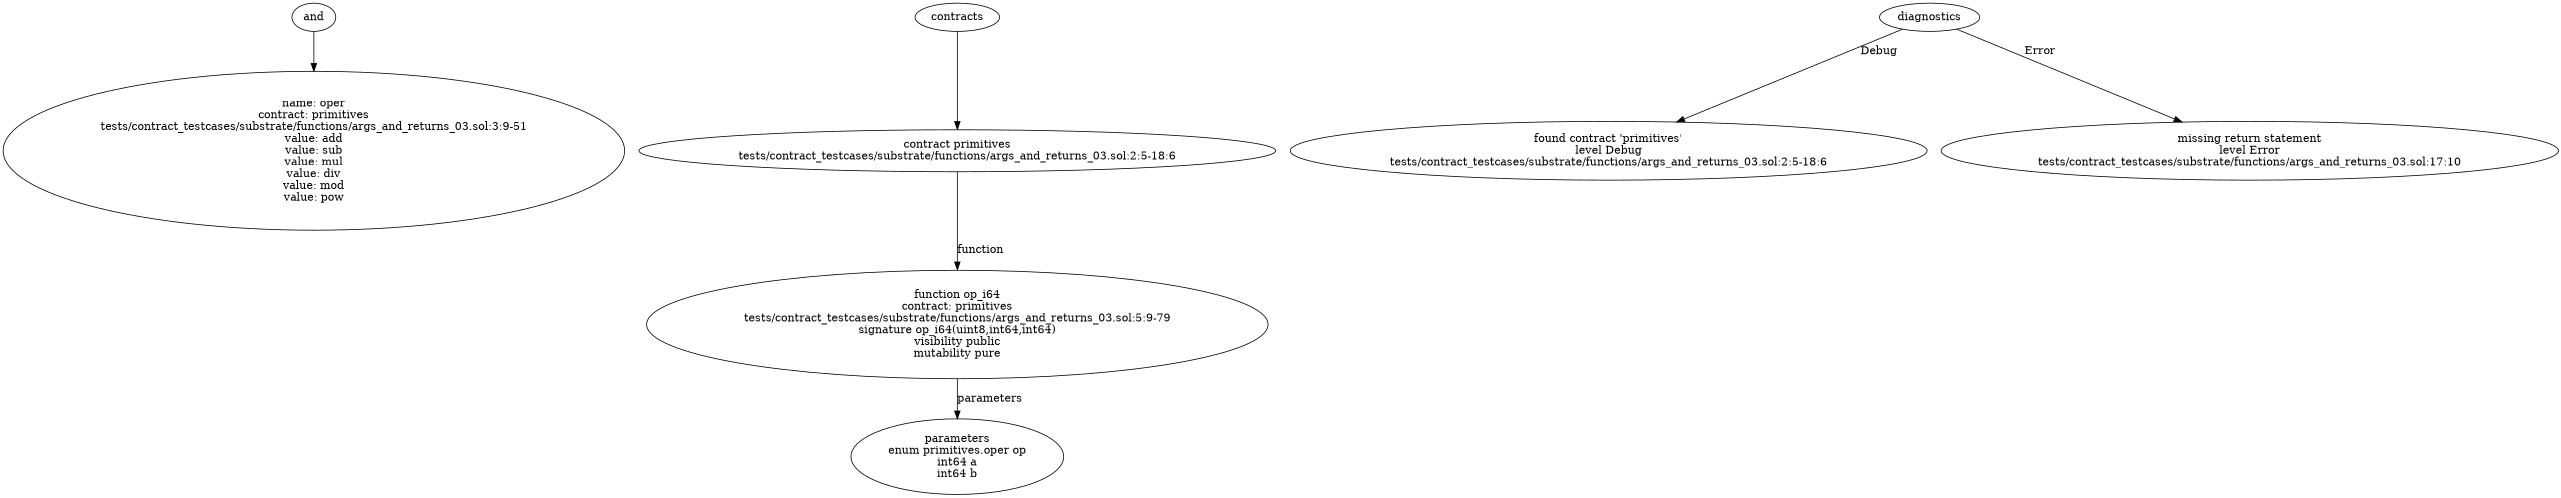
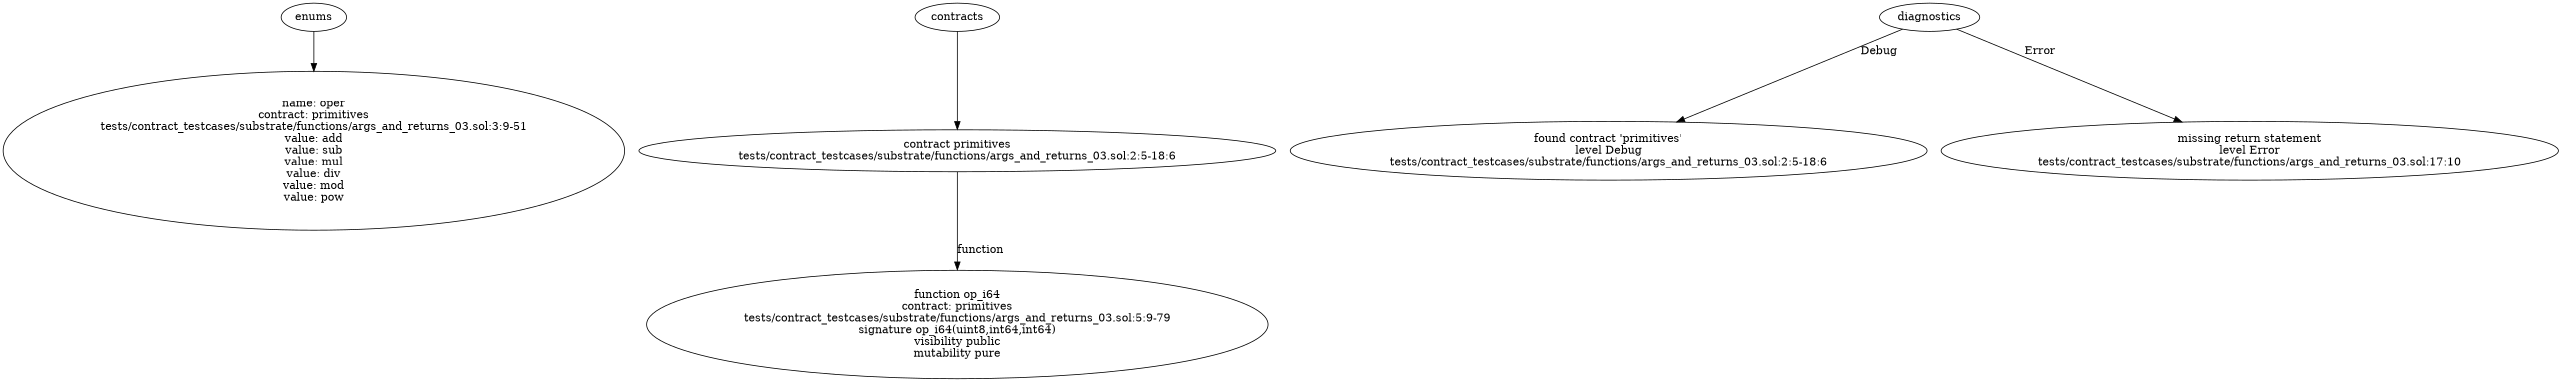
  strict digraph {
    n1 [label="name: oper\ncontract: primitives\ntests/contract_testcases/substrate/functions/args_and_returns_03.sol:3:9-51\nvalue: add\nvalue: sub\nvalue: mul\nvalue: div\nvalue: mod\nvalue: pow"]
    n2 [label="contract primitives\ntests/contract_testcases/substrate/functions/args_and_returns_03.sol:2:5-18:6"]
    n3 [label="function op_i64\ncontract: primitives\ntests/contract_testcases/substrate/functions/args_and_returns_03.sol:5:9-79\nsignature op_i64(uint8,int64,int64)\nvisibility public\nmutability pure"]
-   n4 [label="parameters\nenum primitives.oper op\nint64 a\nint64 b"]
    n5 [label="found contract 'primitives'\nlevel Debug\ntests/contract_testcases/substrate/functions/args_and_returns_03.sol:2:5-18:6"]
    n6 [label="missing return statement\nlevel Error\ntests/contract_testcases/substrate/functions/args_and_returns_03.sol:17:10"]
-   enums [label=and]
+   enums
    contracts
    diagnostics
    n2 -> n3 [label=function]
-   n3 -> n4 [label=parameters]
    enums -> n1
    contracts -> n2
    diagnostics -> n5 [label=Debug]
    diagnostics -> n6 [label=Error]
  }
